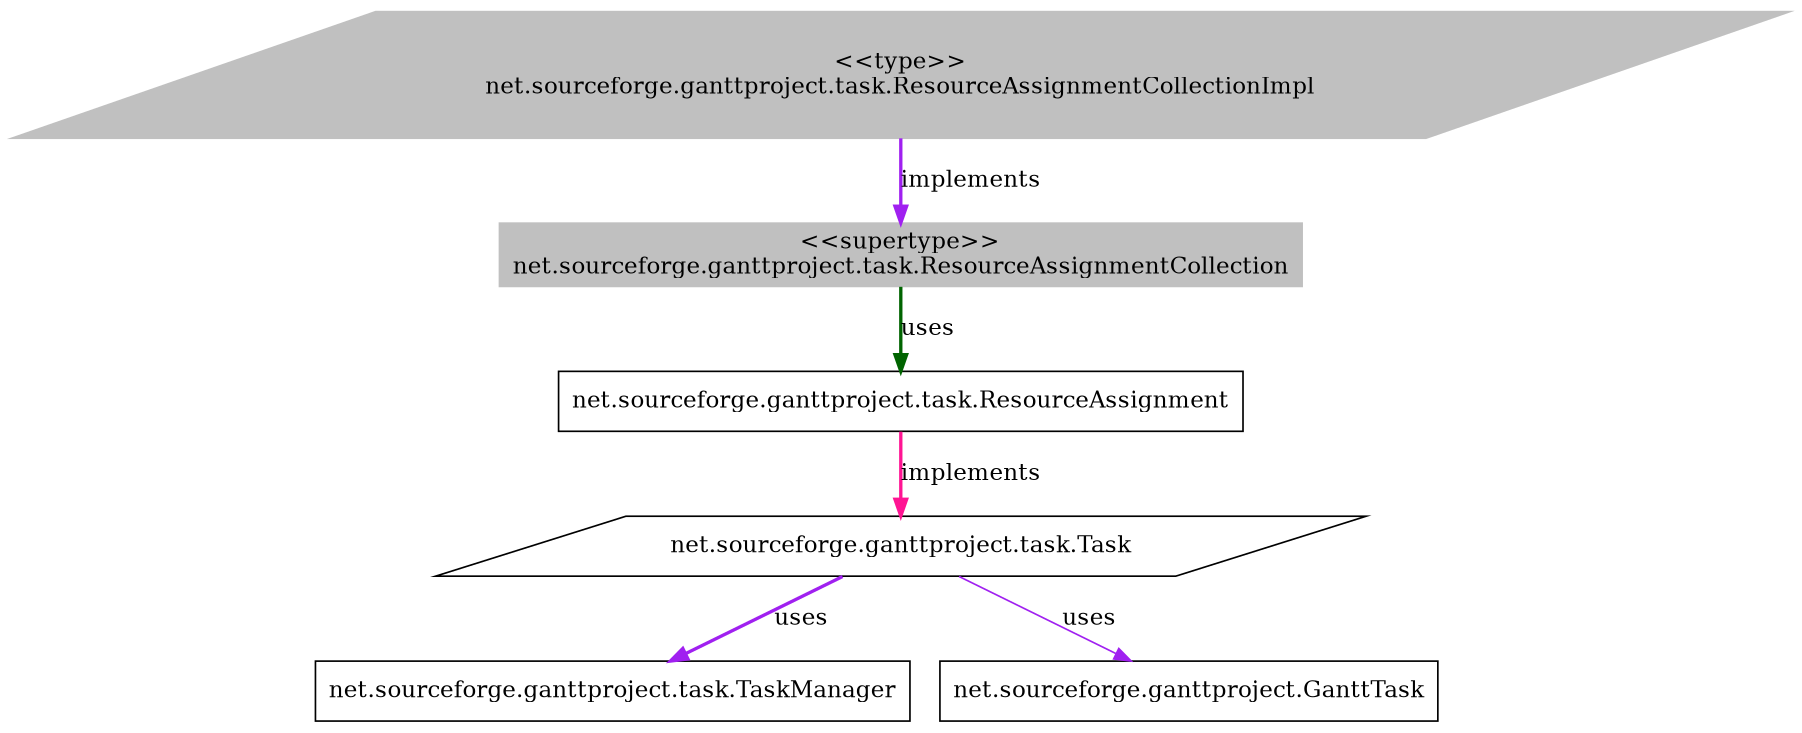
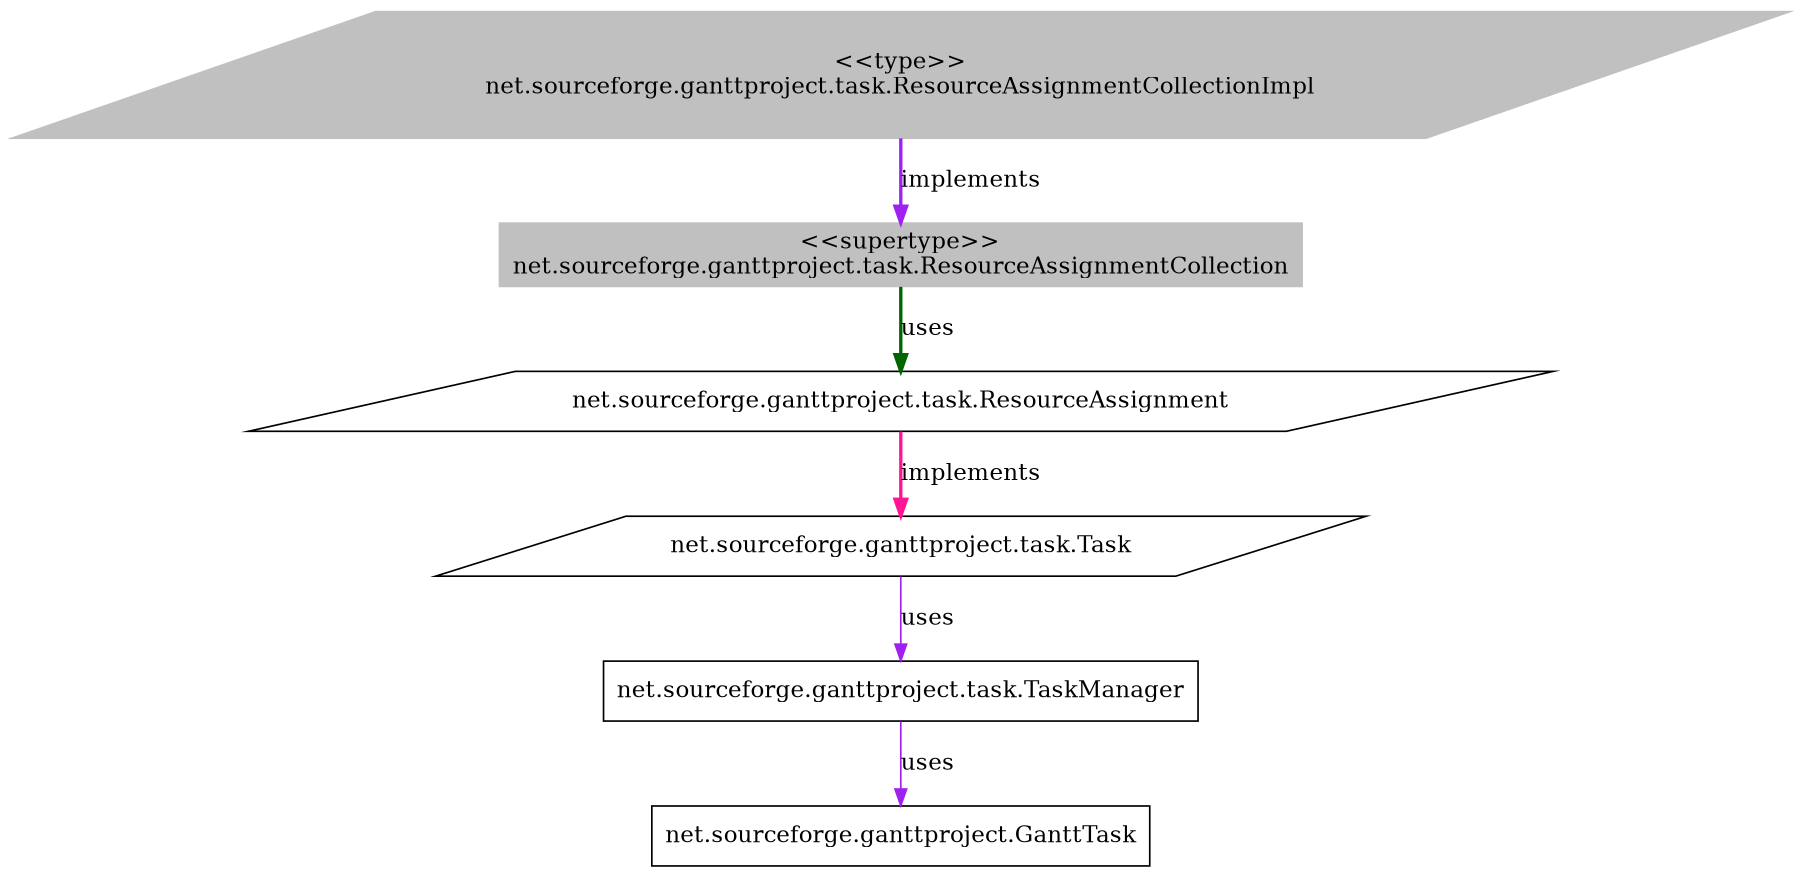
  digraph {
    node [shape=box]
    edge [color=purple style=bold]
    n1 [color=grey label="<<type>>\nnet.sourceforge.ganttproject.task.ResourceAssignmentCollectionImpl" shape=parallelogram style=filled]
    n2 [color=grey label="<<supertype>>\nnet.sourceforge.ganttproject.task.ResourceAssignmentCollection" style=filled]
-   n3 [label="net.sourceforge.ganttproject.task.ResourceAssignment"]
+   n3 [label="net.sourceforge.ganttproject.task.ResourceAssignment" shape=parallelogram]
    n4 [label="net.sourceforge.ganttproject.task.Task" shape=parallelogram]
    n5 [label="net.sourceforge.ganttproject.task.TaskManager"]
    n6 [label="net.sourceforge.ganttproject.GanttTask"]
    n1 -> n2 [label=implements]
    n2 -> n3 [color=darkgreen label=uses]
    n3 -> n4 [color=deeppink label=implements]
-   n4 -> n5 [label=uses]
-   n4 -> n6 [label=uses style=solid]
+   n4 -> n5 [label=uses style=solid]
+   n5 -> n6 [label=uses style=solid]
  }
